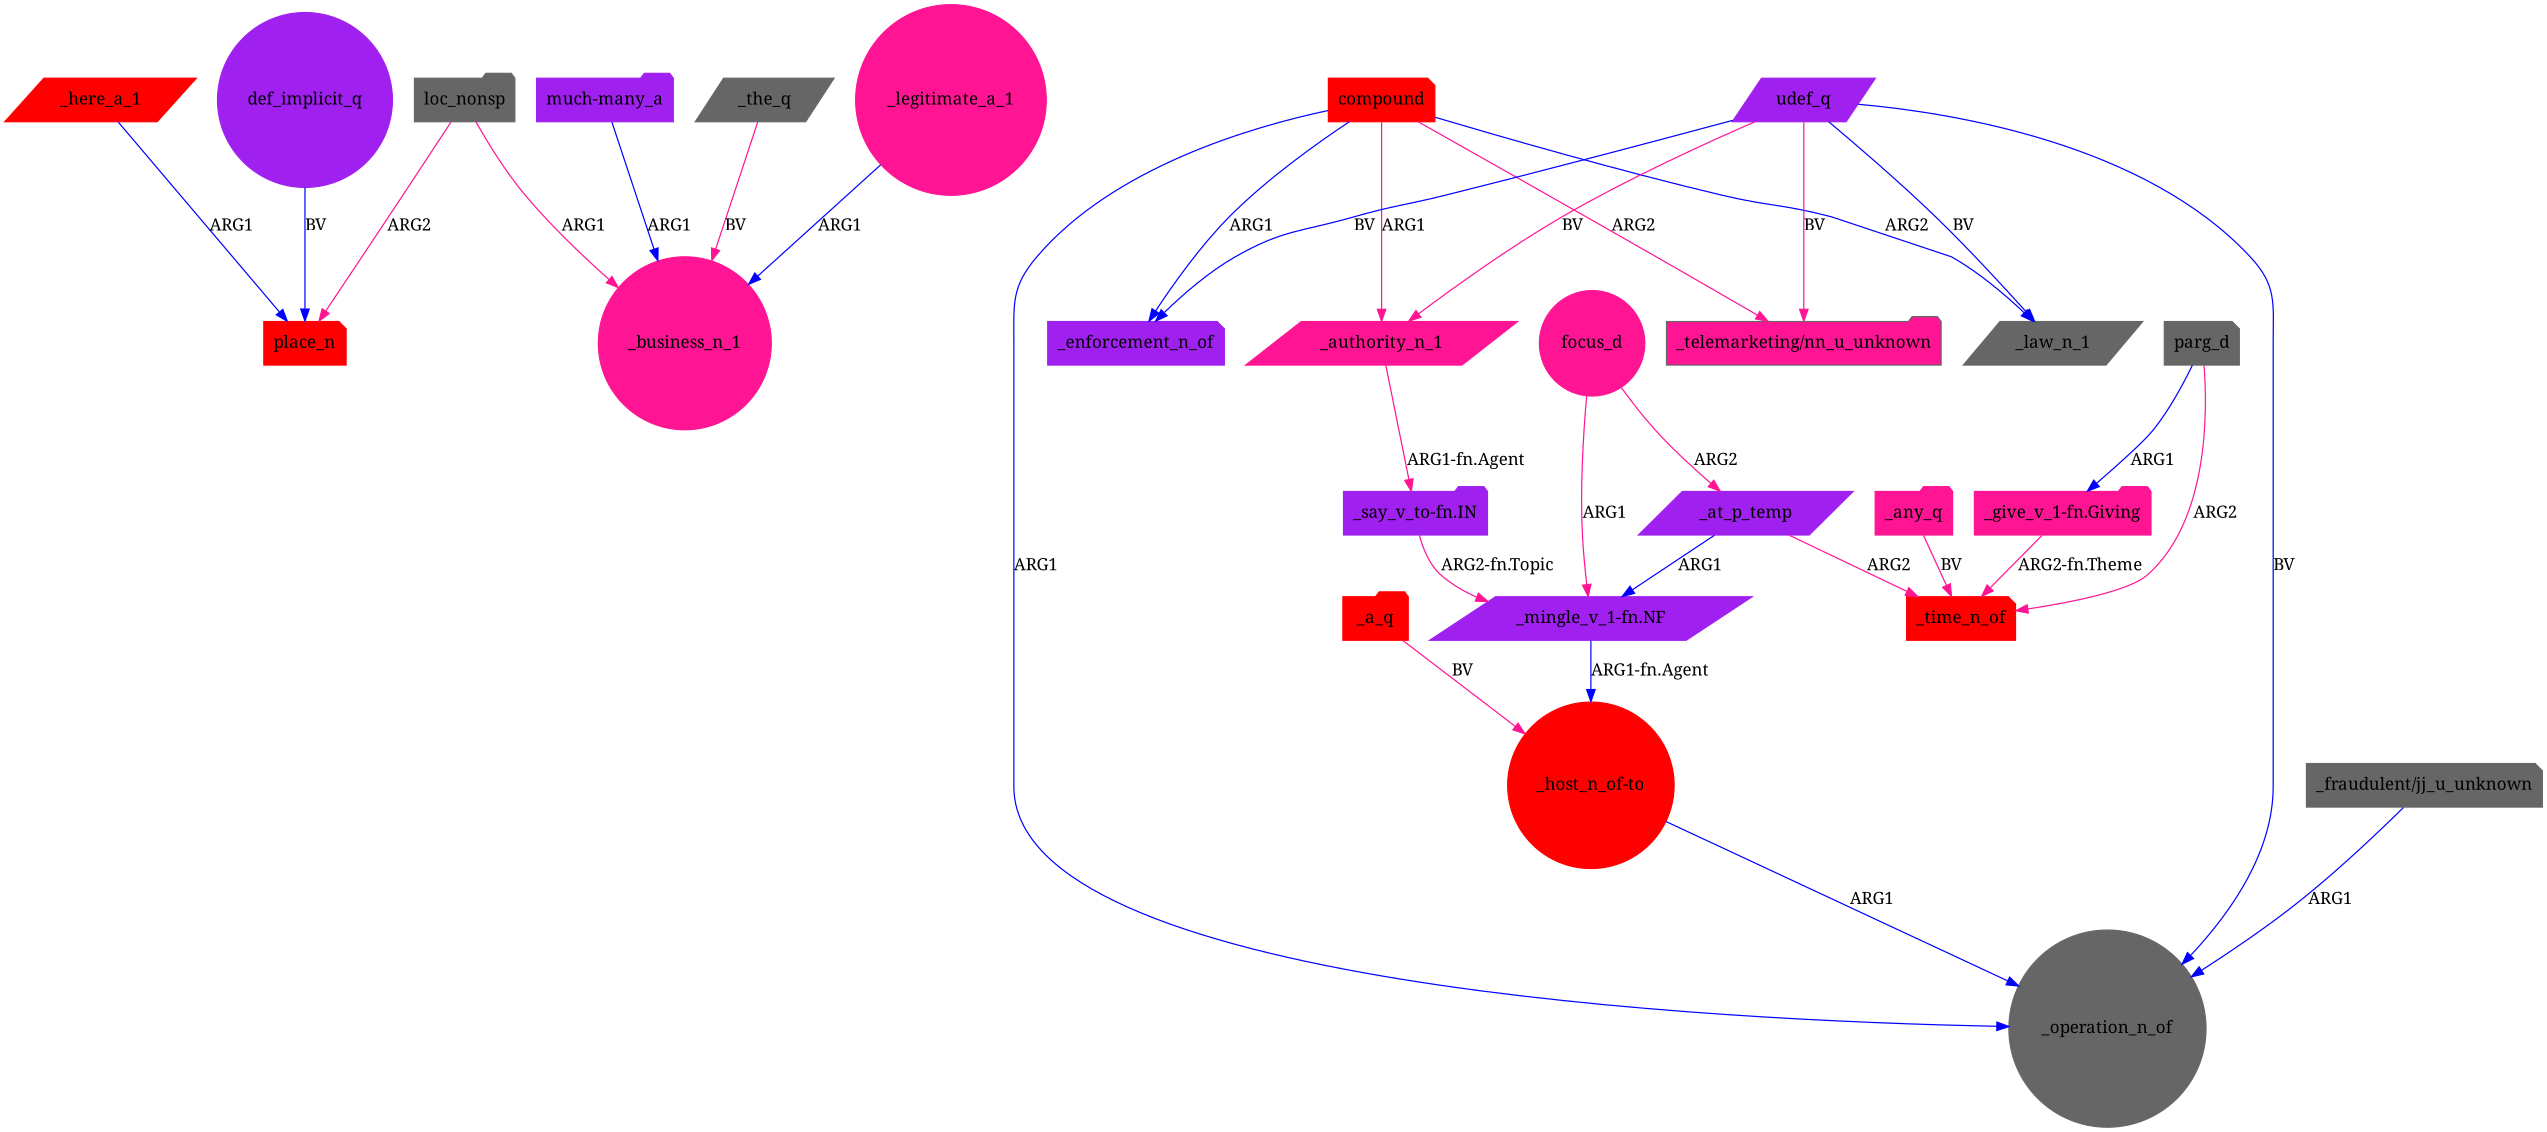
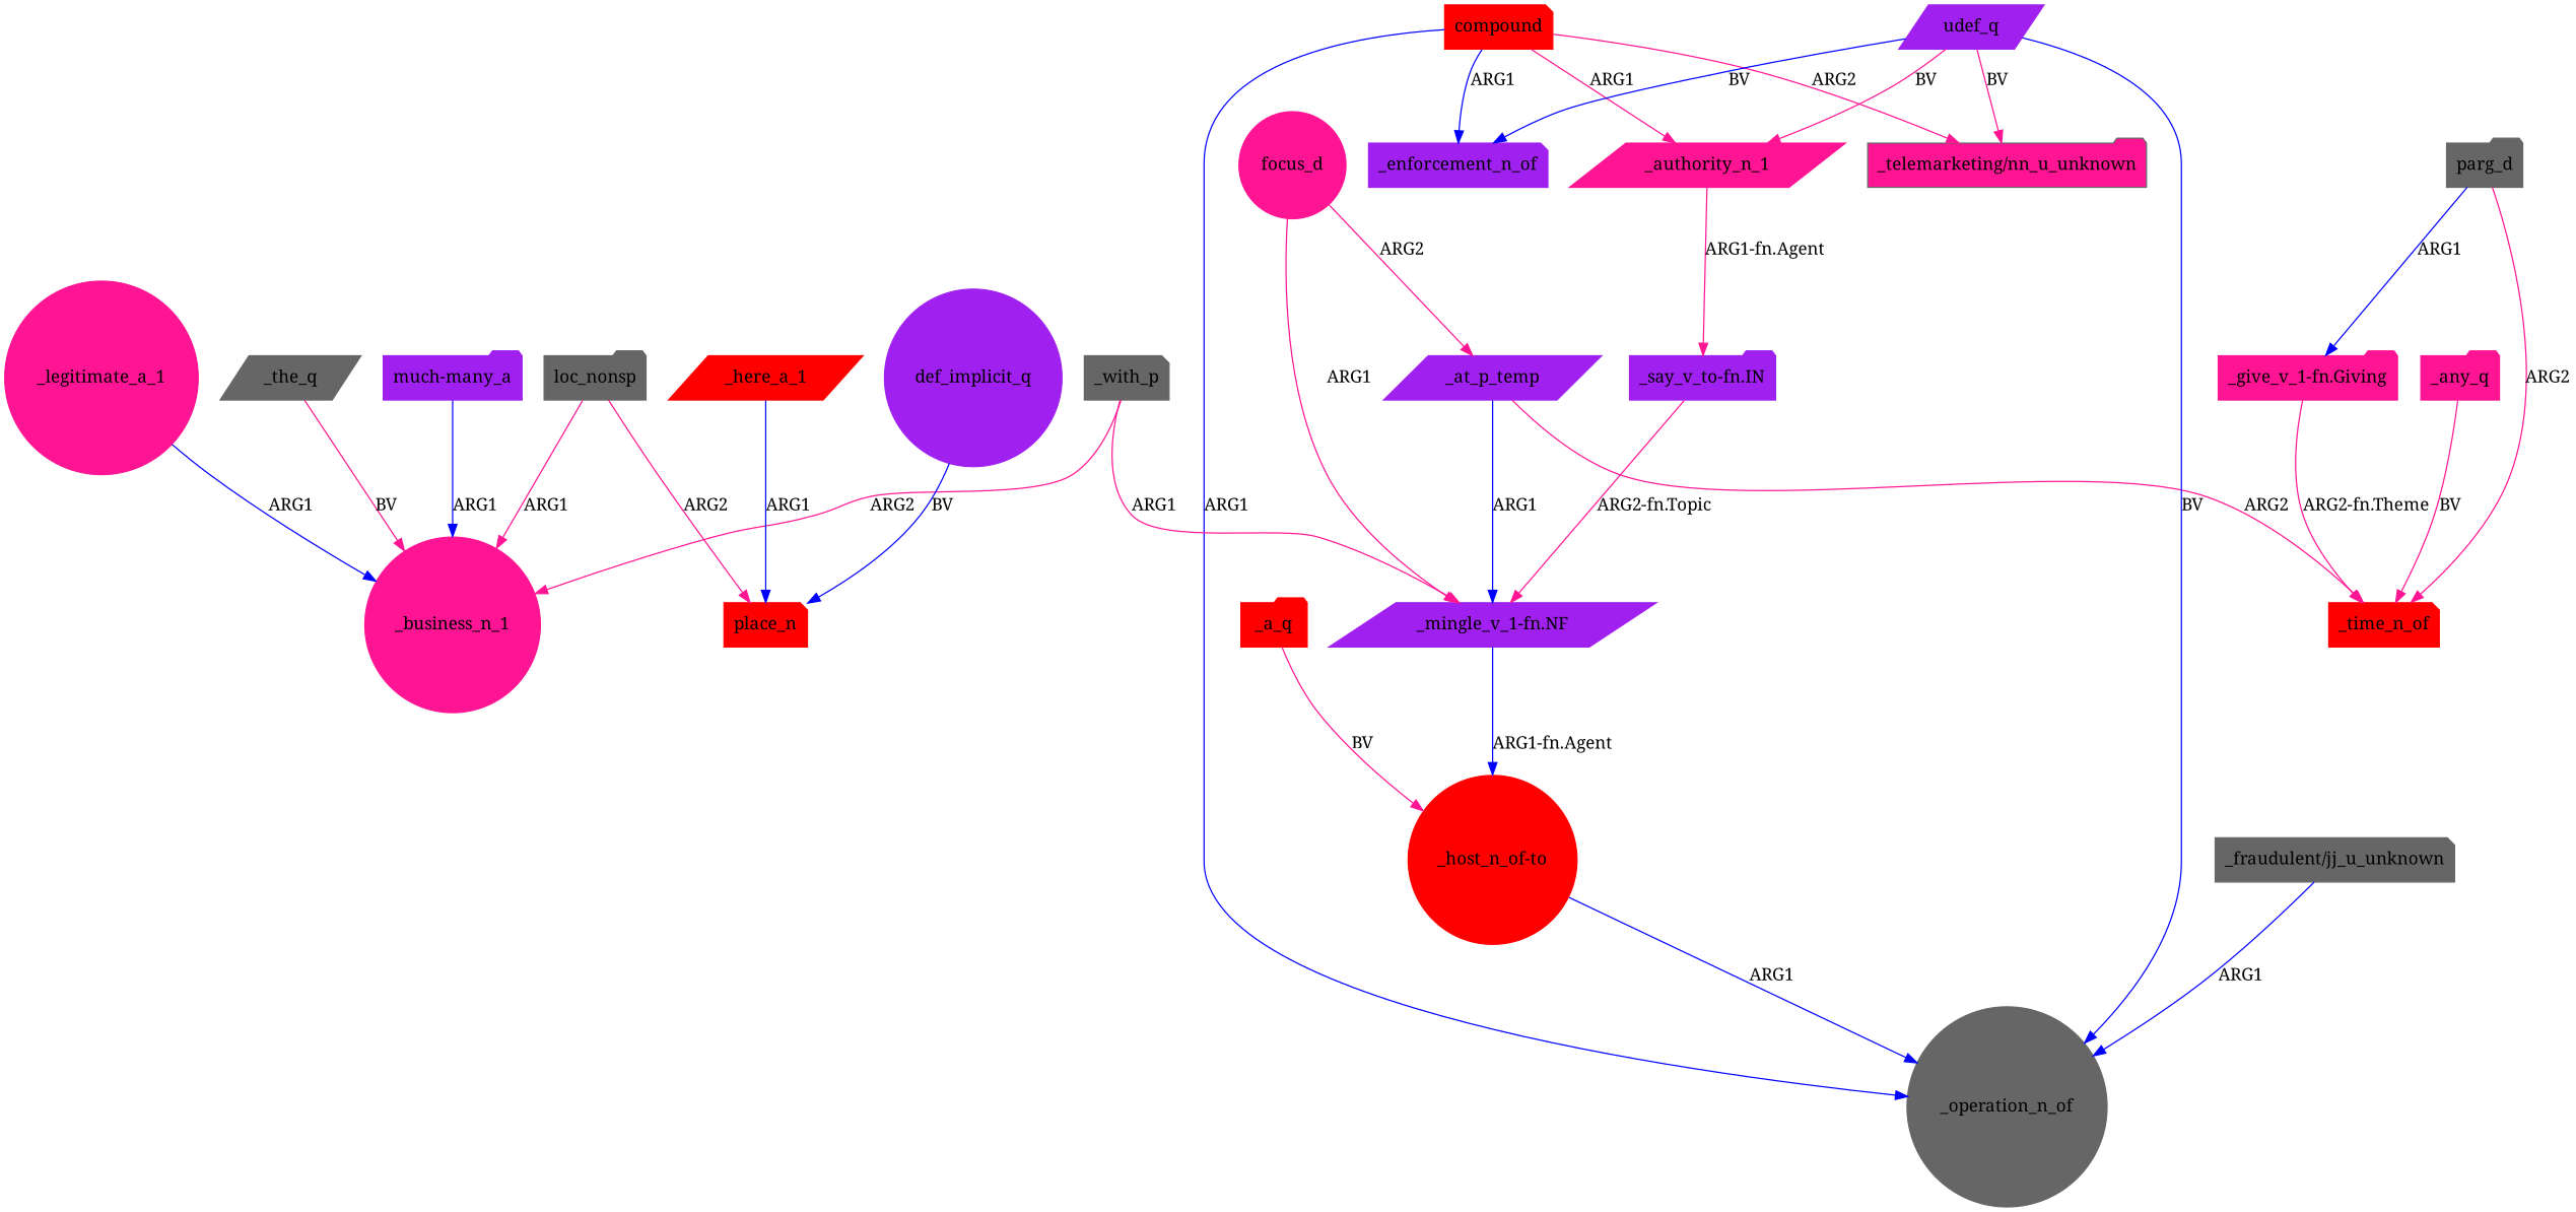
  digraph {
    fontname="Noto Serif"
    node [color=gray40 fontname="Noto Serif" shape=folder style=filled]
    edge [color=deeppink fontname="Noto Serif"]
    _business_n_1 [color=deeppink shape=circle]
    loc_nonsp
    place_n [color=red shape=note]
    focus_d [color=deeppink shape=circle]
    _at_p_temp [color=purple shape=parallelogram]
    "_mingle_v_1-fn.NF" [color=purple shape=parallelogram]
    _time_n_of [color=red shape=note]
    "_host_n_of-to" [color=red shape=circle]
    compound [color=red shape=note]
    _operation_n_of [shape=circle]
    _authority_n_1 [color=deeppink shape=parallelogram]
    "_telemarketing/nn_u_unknown" [fillcolor=deeppink]
-   _law_n_1 [shape=parallelogram]
    _enforcement_n_of [color=purple shape=note]
    "_say_v_to-fn.IN" [color=purple]
    _the_q [shape=parallelogram]
    _a_q [color=red]
+   _with_p [shape=note]
    _here_a_1 [color=red shape=parallelogram]
    udef_q [color=purple shape=parallelogram]
    _legitimate_a_1 [color=deeppink shape=circle]
    _any_q [color=deeppink]
-   parg_d [shape=note]
+   parg_d
    "_give_v_1-fn.Giving" [color=deeppink]
    def_implicit_q [color=purple shape=circle]
    "_fraudulent/jj_u_unknown" [shape=note]
    "much-many_a" [color=purple]
    loc_nonsp -> _business_n_1 [label=ARG1]
    loc_nonsp -> place_n [label=ARG2]
    focus_d -> _at_p_temp [label=ARG2]
    focus_d -> "_mingle_v_1-fn.NF" [label=ARG1]
    _at_p_temp -> "_mingle_v_1-fn.NF" [color=blue label=ARG1]
    _at_p_temp -> _time_n_of [label=ARG2]
    "_mingle_v_1-fn.NF" -> "_host_n_of-to" [color=blue label="ARG1-fn.Agent"]
    "_host_n_of-to" -> _operation_n_of [color=blue label=ARG1]
    compound -> _operation_n_of [color=blue label=ARG1]
    compound -> _authority_n_1 [label=ARG1]
    compound -> "_telemarketing/nn_u_unknown" [label=ARG2]
-   compound -> _law_n_1 [color=blue label=ARG2]
    compound -> _enforcement_n_of [color=blue label=ARG1]
    _authority_n_1 -> "_say_v_to-fn.IN" [label="ARG1-fn.Agent"]
    "_say_v_to-fn.IN" -> "_mingle_v_1-fn.NF" [label="ARG2-fn.Topic"]
    _the_q -> _business_n_1 [label=BV]
    _a_q -> "_host_n_of-to" [label=BV]
+   _with_p -> _business_n_1 [label=ARG2]
+   _with_p -> "_mingle_v_1-fn.NF" [label=ARG1]
    _here_a_1 -> place_n [color=blue label=ARG1]
    udef_q -> _operation_n_of [color=blue label=BV]
    udef_q -> _authority_n_1 [label=BV]
    udef_q -> "_telemarketing/nn_u_unknown" [label=BV]
-   udef_q -> _law_n_1 [color=blue label=BV]
    udef_q -> _enforcement_n_of [color=blue label=BV]
    _legitimate_a_1 -> _business_n_1 [color=blue label=ARG1]
    _any_q -> _time_n_of [label=BV]
    parg_d -> _time_n_of [label=ARG2]
    parg_d -> "_give_v_1-fn.Giving" [color=blue label=ARG1]
    "_give_v_1-fn.Giving" -> _time_n_of [label="ARG2-fn.Theme"]
    def_implicit_q -> place_n [color=blue label=BV]
    "_fraudulent/jj_u_unknown" -> _operation_n_of [color=blue label=ARG1]
    "much-many_a" -> _business_n_1 [color=blue label=ARG1]
  }
